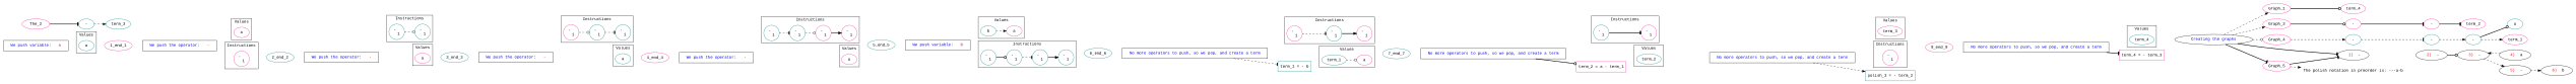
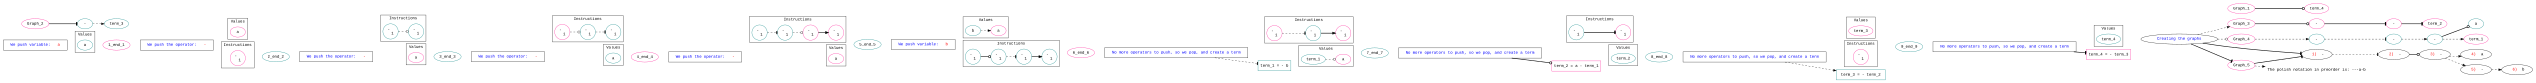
  digraph {
    fontname="Liberation Mono"
    rankdir=LR
    node [color=teal fontname="Liberation Mono"]
    edge [color=transparent fontname="Liberation Mono"]
    n1 [label=a]
    n2 [color=deeppink label=a]
    n3 [color=deeppink label="-\l1\r"]
    n4 [color=deeppink label=a]
    n5 [label="-\l1\r"]
    n6 [label="-\l1\r"]
    n7 [label=a]
    n8 [color=deeppink label="-\l1\r"]
    n9 [label="-\l1\r"]
    n10 [label="-\l1\r"]
    n11 [color=deeppink label=a]
    n12 [label="-\l1\r"]
    n13 [label="-\l1\r"]
    n14 [color=deeppink label="-\l1\r"]
    n15 [color=deeppink label="-\l1\r"]
    n16 [label=term_1]
    n17 [color=deeppink label=a]
    n18 [label=b]
    n19 [color=deeppink label=a]
    n20 [label="-\l1\r"]
    n21 [label="-\l1\r"]
    n22 [label="-\l1\r"]
    n23 [label="-\l1\r"]
    n24 [color=deeppink label="-\l1\r"]
    n25 [label="-\l1\r"]
    n26 [color=deeppink label="-\l1\r"]
    n27 [label=term_2]
    n28 [label="-\l1\r"]
    n29 [color=deeppink label="-\l1\r"]
    n30 [color=deeppink label=term_3]
    n31 [color=deeppink label="-\l1\r"]
    n32 [label=term_4]
    "1_end_1" [color=deeppink]
    "2_end_2"
    "3_end_3"
    "4_end_4" [color=deeppink]
    "5_end_5"
-   "6_end_6"
+   "6_end_6" [color=deeppink]
    "7_end_7"
-   "9_end_9" [color=deeppink]
+   "8_end_8"
+   "9_end_9"
    n42 [color=black label=< <FONT COLOR='BLUE' > Creating the graphs </FONT> >]
    n43 [label=< <FONT COLOR='BLUE' > We push the operator: </FONT> <FONT COLOR='RED'> - </FONT> > shape=box color=""]
    n44 [label=< <FONT COLOR='BLUE' > We push variable: </FONT> <FONT COLOR='RED' > a </FONT> > shape=box color=""]
    n45 [label=< <FONT COLOR='BLUE' > We push the operator: </FONT> <FONT COLOR='RED'> - </FONT> > shape=box color=""]
    n46 [label=< <FONT COLOR='BLUE' > We push the operator: </FONT> <FONT COLOR='RED'> - </FONT> > shape=box color=""]
    n47 [label=< <FONT COLOR='BLUE' > We push the operator: </FONT> <FONT COLOR='RED'> - </FONT> > shape=box color=""]
    n48 [label=< <FONT COLOR='BLUE' > We push variable: </FONT> <FONT COLOR='RED' > b </FONT> > shape=box color=""]
    n49 [label=< <FONT COLOR='BLUE' > No more operators to push, so we pop, and create a term </FONT> > shape=box color=""]
    n50 [label="term_1 = - b" shape=box]
    n51 [label=< <FONT COLOR='BLUE' > No more operators to push, so we pop, and create a term </FONT> > shape=box color=""]
    n52 [color=deeppink label="term_2 = a - term_1" shape=box]
    n53 [label=< <FONT COLOR='BLUE' > No more operators to push, so we pop, and create a term </FONT> > shape=box color=""]
-   n54 [label="polish_3 = - term_2" shape=box]
+   n54 [label="term_3 = - term_2" shape=box]
    n55 [label=< <FONT COLOR='BLUE' > No more operators to push, so we pop, and create a term </FONT> > shape=box color=""]
    n56 [color=deeppink label="term_4 = - term_3" shape=box]
    Graph_1 [color=deeppink]
    Graph_3 [color=deeppink]
    Graph_4 [color=deeppink]
    Graph_5 [color=deeppink]
    n61 [label=< <FONT COLOR="RED"> 1) </FONT> - > color=""]
    n62 [color=deeppink label=term_4]
-   Graph_2 [color=deeppink label=The_2]
+   Graph_2 [color=deeppink]
    n64 [label="-"]
    n65 [color=deeppink label="-"]
    n66 [label="-"]
    n67 [label="The polish notation in preorder is: ---a-b" shape=plaintext]
    n68 [label=term_3]
    n69 [color=deeppink label="-"]
    n70 [color=deeppink label=term_2]
    n71 [label="-"]
    n72 [label="-"]
    n73 [label=a]
    n74 [color=deeppink label=term_1]
    n75 [label=< <FONT COLOR="RED"> 2) </FONT> - > color=""]
    n76 [label=< <FONT COLOR="RED"> 3) </FONT> - > color=""]
    n77 [label=< <FONT COLOR="RED"> 4) </FONT> a > color=""]
    n78 [label=< <FONT COLOR="RED"> 5) </FONT> - > color=""]
    n79 [label=< <FONT COLOR="RED"> 6) </FONT> b > color=""]
    subgraph cluster_1 {
      label=Instructions
    }
    subgraph cluster_2 {
      label=Values
      n1
    }
    subgraph cluster_3 {
      label=Values
      n2
    }
    subgraph cluster_4 {
      label=Instructions
      n3
    }
    subgraph cluster_5 {
      label=Values
      n4
    }
    subgraph cluster_6 {
      label=Instructions
      n5
      n6
    }
    subgraph cluster_7 {
      label=Values
      n7
    }
    subgraph cluster_8 {
      label=Instructions
      n8
      n9
      n10
    }
    subgraph cluster_9 {
      label=Values
      n11
    }
    subgraph cluster_10 {
      label=Instructions
      n12
      n13
      n14
      n15
    }
    subgraph cluster_11 {
      label=Values
      n16
      n17
    }
    subgraph cluster_12 {
      label=Values
      n18
      n19
    }
    subgraph cluster_13 {
      label=Instructions
      n20
      n21
      n22
      n23
    }
    subgraph cluster_14 {
      label=Instructions
      n24
      n25
      n26
    }
    subgraph cluster_15 {
      label=Values
      n27
    }
    subgraph cluster_16 {
      label=Instructions
      n28
      n29
    }
    subgraph cluster_17 {
      label=Values
      n30
    }
    subgraph cluster_18 {
      label=Instructions
      n31
    }
    subgraph cluster_19 {
      label=Values
      n32
    }
    subgraph cluster_20 {
      label=Instructions
    }
    n1 -> "1_end_1"
    n2 -> "2_end_2"
    n3 -> "2_end_2"
    n4 -> "3_end_3"
    n5 -> n6 [arrowhead=odot style=dashed color=""]
    n6 -> "3_end_3"
    n7 -> "4_end_4"
    n8 -> n9 [arrowhead=odot style=dashed color=""]
    n9 -> n10 [arrowhead=tee style=dashed color=""]
    n10 -> "4_end_4"
    n11 -> "5_end_5"
    n12 -> n13 [arrowhead=tee style=dashed color=""]
    n13 -> n14 [arrowhead=odot style=dashed color=""]
    n14 -> n15 [arrowhead=normal style=bold color=""]
    n15 -> "5_end_5"
    n16 -> n17 [arrowhead=odot style=dashed color=""]
    n17 -> "7_end_7"
    n18 -> n19 [arrowhead=normal style=dashed color=""]
    n19 -> "6_end_6"
    n20 -> n21 [arrowhead=odot style=bold color=""]
    n21 -> n22 [arrowhead=tee style=dashed color=""]
    n22 -> n23 [arrowhead=normal style=bold color=""]
    n23 -> "6_end_6"
    n24 -> n25 [arrowhead=tee style=dashed color=""]
    n25 -> n26 [arrowhead=normal style=bold color=""]
    n26 -> "7_end_7"
+   n27 -> "8_end_8"
    n28 -> n29 [arrowhead=tee style=bold color=""]
+   n29 -> "8_end_8"
    n30 -> "9_end_9"
    n31 -> "9_end_9"
    n32 -> n42
    "1_end_1" -> n43
    "2_end_2" -> n45
    "3_end_3" -> n46
    "4_end_4" -> n47
    "5_end_5" -> n48
    "6_end_6" -> n49
    "7_end_7" -> n51
+   "8_end_8" -> n53
    "9_end_9" -> n55
-   n42 -> Graph_1 [arrowhead=normal style=dashed color=""]
    n42 -> Graph_3 [arrowhead=normal style=dashed color=""]
    n42 -> Graph_4 [arrowhead=odot style=dashed color=""]
    n42 -> Graph_5 [arrowhead=tee style=bold color=""]
    n42 -> n61 [arrowhead=tee style=bold color=""]
    n43 -> n2
    n43 -> n3
    n44 -> n1
    n45 -> n4
    n45 -> n5
    n46 -> n7
    n46 -> n8
    n47 -> n11
    n47 -> n12
    n48 -> n18
    n48 -> n20
    n49 -> n16
    n49 -> n24
    n49 -> n50 [arrowhead=tee style=dashed color=""]
    n51 -> n27
    n51 -> n28
    n51 -> n52 [arrowhead=odot style=bold color=""]
    n53 -> n30
    n53 -> n31
    n53 -> n54 [arrowhead=normal style=dashed color=""]
    n55 -> n32
    n55 -> n56 [arrowhead=tee style=bold color=""]
    Graph_1 -> n62 [arrowhead=odot style=bold color=""]
    Graph_3 -> n65 [arrowhead=odot style=bold color=""]
    Graph_4 -> n66 [arrowhead=normal style=dashed color=""]
    Graph_5 -> n61 [arrowhead=tee style=bold color=""]
    Graph_5 -> n67 [arrowhead=normal style=dashed color=""]
+   n61 -> n75 [arrowhead=tee style=dashed color=""]
    Graph_2 -> n64 [arrowhead=tee style=bold color=""]
    n64 -> n68 [arrowhead=normal style=dashed color=""]
    n65 -> n69 [arrowhead=tee style=bold color=""]
    n66 -> n71 [arrowhead=tee style=dashed color=""]
    n69 -> n70 [arrowhead=tee style=bold color=""]
    n71 -> n72 [arrowhead=normal style=dashed color=""]
    n72 -> n73 [arrowhead=odot style=bold color=""]
    n72 -> n74 [arrowhead=normal style=dashed color=""]
    n75 -> n76 [arrowhead=odot style=bold color=""]
-   n77 -> n76 [arrowhead=normal style=dashed color=""]
+   n76 -> n77 [arrowhead=normal style=dashed color=""]
    n76 -> n78 [arrowhead=normal style=dashed color=""]
    n78 -> n79 [arrowhead=normal style=dashed color=""]
  }
